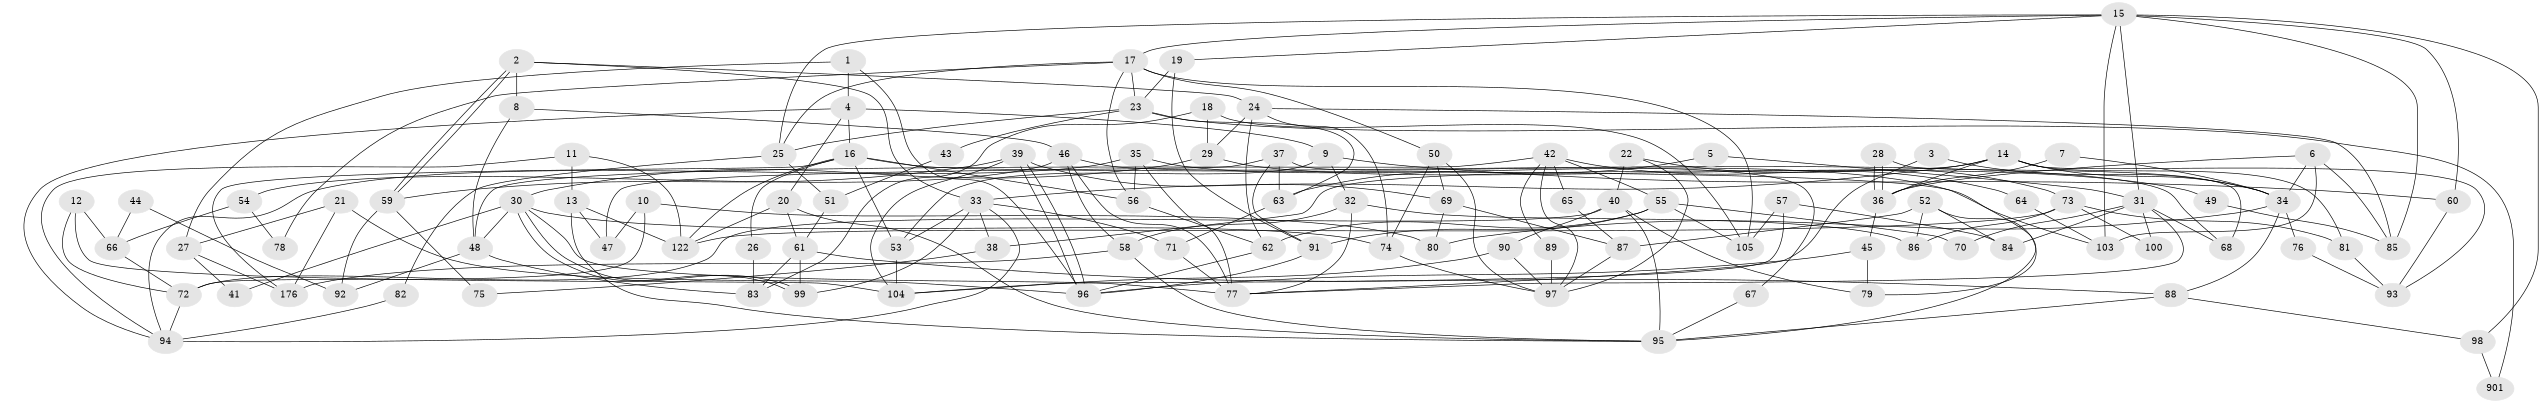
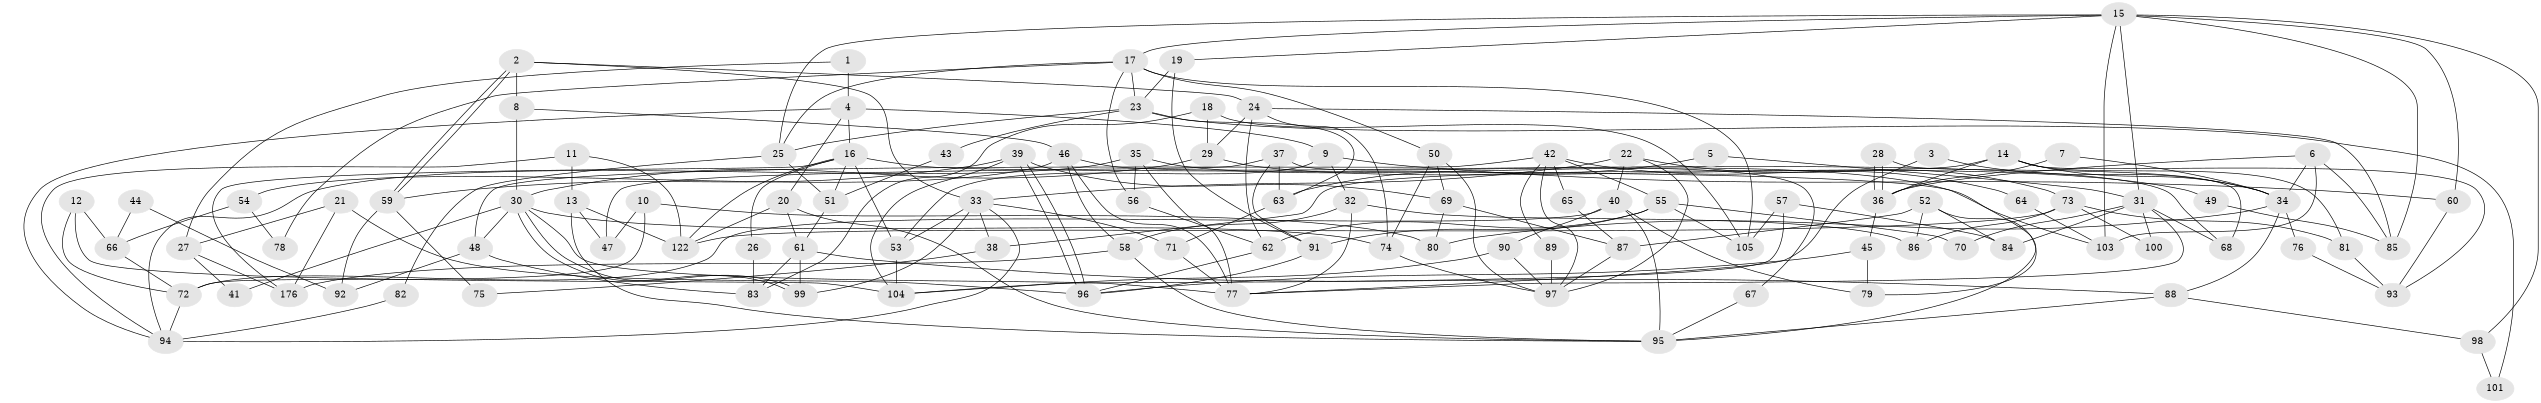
  graph {
    node [color=gray90 style=filled]
    1
    4
    27
    96
    9
    16
    20
    94
    n9 [label=176]
    41
    2
    8
    24
    33
    59
    46
    48
    85
    29
    62
    74
    53
    38
    99
    71
    75
    92
    3
    34
    77
    80
    76
    88
    32
    60
    103
    n37 [label=122]
    26
    51
    95
    61
    5
    31
    63
    68
    70
    84
    100
    6
    36
    45
    7
    58
    54
    83
    86
    104
    93
    10
    47
    72
    11
    13
    12
    66
    14
    81
    15
    17
    19
    25
    98
    23
    50
    56
    78
    105
    91
    82
-   101 [label=901]
+   101
    43
    97
    69
    18
    30
    49
    21
    22
    40
    73
    79
    90
    28
    44
    35
    37
    67
    39
    87
    42
    55
    64
    65
    89
    52
    57
    1 -- 4
    1 -- 27
-   1 -- 96
    4 -- 9
    4 -- 16
    4 -- 20
    4 -- 94
    27 -- n9
    27 -- 41
    9 -- 53
    9 -- 32
    9 -- 60
    16 -- n9
    16 -- 53
    16 -- 103
    16 -- n37
    16 -- 26
-   16 -- 56
+   16 -- 51
    20 -- n37
    20 -- 95
    20 -- 61
    2 -- 8
    2 -- 24
    2 -- 33
    2 -- 59
    2 -- 59
    8 -- 46
-   8 -- 48
+   8 -- 30
    24 -- 85
    24 -- 29
    24 -- 62
    24 -- 74
    33 -- 94
    33 -- 53
    33 -- 38
    33 -- 99
    33 -- 71
    59 -- 75
    59 -- 92
    46 -- 77
    46 -- 68
    46 -- 58
    46 -- 54
    48 -- 92
    48 -- 83
    29 -- 30
    29 -- 49
    62 -- 96
    74 -- 97
    53 -- 104
    38 -- 75
    71 -- 77
    3 -- 34
    3 -- 77
    34 -- 80
    34 -- 76
    34 -- 88
    76 -- 93
    88 -- 95
    88 -- 98
    32 -- 77
    32 -- 58
    32 -- 86
    60 -- 93
    26 -- 83
    51 -- 61
    61 -- 99
    61 -- 88
    61 -- 83
    5 -- 31
    5 -- 63
    31 -- 77
    31 -- 68
    31 -- 70
    31 -- 84
    31 -- 100
    63 -- 71
    6 -- 85
    6 -- 34
    6 -- 103
    6 -- 36
    36 -- 45
    45 -- 96
    45 -- 79
    7 -- 34
    7 -- 36
    58 -- n9
    58 -- 95
    54 -- 66
    54 -- 78
    10 -- 80
    10 -- 47
    10 -- 72
    72 -- 94
    11 -- 94
    11 -- n37
    11 -- 13
    13 -- n37
    13 -- 95
    13 -- 47
    12 -- 104
    12 -- 72
    12 -- 66
    66 -- 72
    14 -- 38
    14 -- 34
    14 -- 36
    14 -- 93
    14 -- 81
    81 -- 93
    15 -- 85
    15 -- 60
    15 -- 103
    15 -- 31
    15 -- 17
    15 -- 19
    15 -- 25
    15 -- 98
    17 -- 25
    17 -- 23
    17 -- 50
    17 -- 56
    17 -- 78
    17 -- 105
    19 -- 23
    19 -- 91
    25 -- 51
    25 -- 82
    98 -- 101
    23 -- 63
    23 -- 25
    23 -- 101
    23 -- 43
    50 -- 74
    50 -- 97
    50 -- 69
    56 -- 62
    91 -- 96
    82 -- 94
    43 -- 51
    69 -- 80
    69 -- 87
    18 -- 29
    18 -- 83
    18 -- 105
    30 -- 41
    30 -- 48
    30 -- 74
    30 -- 99
    30 -- 99
    30 -- 77
    49 -- 85
    21 -- 27
    21 -- 96
    21 -- n9
-   14 -- 33
+   22 -- 33
    22 -- 97
    22 -- 40
    22 -- 73
    40 -- 95
    40 -- 72
    40 -- 79
    40 -- 90
    73 -- n37
    73 -- 100
    73 -- 86
    73 -- 81
    90 -- 104
    90 -- 97
    28 -- 68
    28 -- 36
    28 -- 36
    44 -- 92
    44 -- 66
    35 -- 94
    35 -- 77
    35 -- 56
    35 -- 79
    37 -- 63
    37 -- 47
    37 -- 91
    37 -- 67
    67 -- 95
    39 -- 96
    39 -- 96
    39 -- 59
    39 -- 104
    39 -- 69
    87 -- 97
    42 -- 48
    42 -- 97
    42 -- 55
    42 -- 64
    42 -- 65
    42 -- 89
    55 -- 62
    55 -- 70
    55 -- 105
    55 -- 91
    64 -- 103
    65 -- 87
    89 -- 97
    52 -- 95
    52 -- 84
    52 -- 86
    52 -- 87
    57 -- 84
    57 -- 104
    57 -- 105
  }
